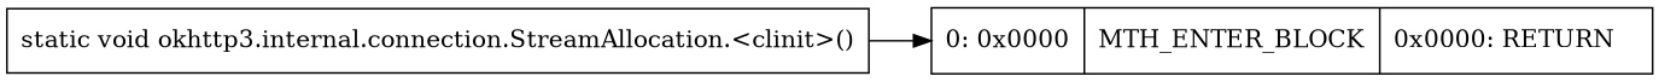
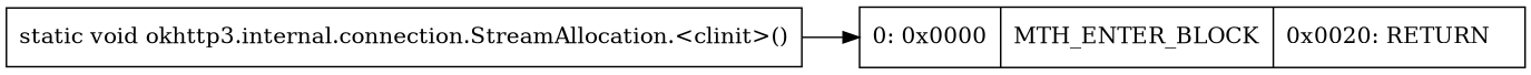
  digraph {
    rankdir=LR
    node [shape=record]
-   n1 [label="{0\:\ 0x0000|MTH_ENTER_BLOCK\l|0x0000: RETURN   \l}"]
+   n1 [label="{0\:\ 0x0000|MTH_ENTER_BLOCK\l|0x0020: RETURN   \l}"]
    n2 [label="{static void okhttp3.internal.connection.StreamAllocation.\<clinit\>() }"]
    n2 -> n1
  }
